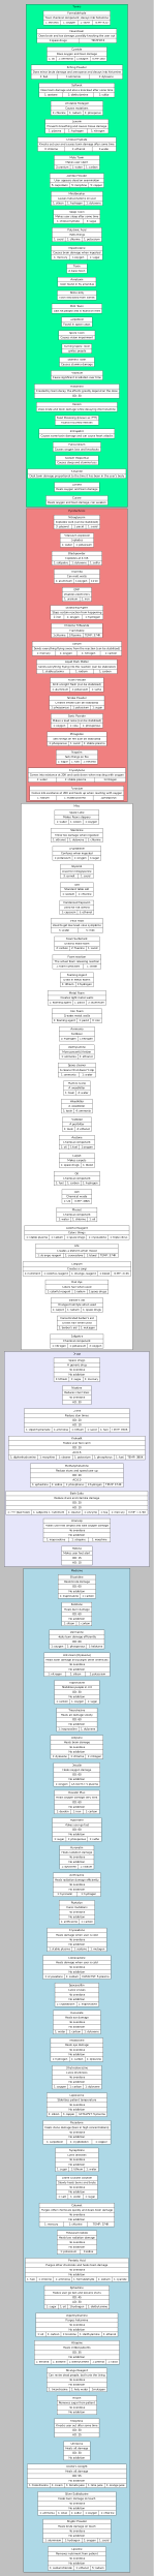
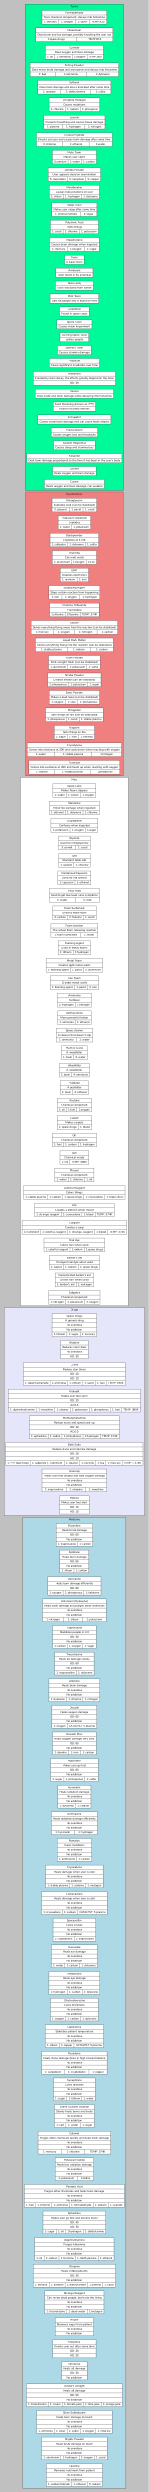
  digraph {
    bgcolor=grey
    rankdir=LR
    splines=none
    fontname=Nunito
    node [bgcolor=white fillcolor=white shape=record style=filled fontname=Nunito]
    n1 [label="Bicaridine | Heals brute damage| OD: 60 |No addiction |{1: inaprovaline | 1: carbon }"]
    n2 [label="Kelotane| Heals burn damage| OD: 60 | No addiction | {1: silicon | 1: carbon}"]
    n3 [label="Dermaline| Heals burn damage efficiently| OD: 60| {1: oxygen| 1: phosporous| 1: kelotane}"]
    n4 [label="Anti-toxin (Dylovene)| Heals toxin damage and purges other chemicals| No overdose| No addiction | {1: nitrogen| 1: silicon| 1: potassium}"]
    n5 [label="Inaprovaline| Stabilizes people in crit| OD: 30 | No addiction | {1: carbon | 1: oxygen| 1: sugar}"]
    n6 [label="Tricordrazine| Heals all damage slowly| OD: 60 | No addiction | {1: inaprovaline | 1: dylovene}"]
    n7 [label="Alkysine| Heals brain damage| No overdose| No addiction | {1: dylovene| 1: chlorine | 1: nitrogen}"]
    n8 [label="Dexalin| Heals oxygen damage| OD: 60| No addiction| {2: oxygen |CATALYST: 5 plasma}"]
    n9 [label="Dexalin Plus| Heals oxygen damage very well| OD: 60| No addiction| {1: dexalin| 1: iron| 1: carbon}"]
    n10 [label="Hyperzine| Makes user go fast | OD: 60 | No addiction | {1: sugar| 1: phosporous | 1: sulfur}"]
    n11 [label="Hyronalin| Heals radiation damage| No overdose| No addiction| {1: dylovene| 1: radium}"]
    n12 [label="Arithrazine| Heals radiation damage efficiently| No overdose| No addiction | {1: hyronalin | 1: hydrogen}"]
    n13 [label="Ryetalyn| Cures mutations| No overdose| No addiction| {1: arithrazine |1: carbon}"]
    n14 [label="Cryoxadone| Heals damage when user is cold| No overdose| No addiction| {1: stable plasma| 1: acetone | 1: mutagen}"]
    n15 [label="Clonexadone | Heals damage when user is cold| No overdose| No addiction| {1: cryoxadone| 1: sodium| CATALYST: 5 plasma}"]
    n16 [label="Spaceacillin| Cures viruses | No overdose | No addiction | {1: cryptobiolin | 1: inaprovaline}"]
    n17 [label="Inacusiate| Heals ear damage| No overdose | No addiction | {1: water | 1: carbon| 1: dylovene}"]
    n18 [label="Imidazoline| Heals eye damage| No overdose | No addiction | {1: hydrogen | 1: carbon| 1: dylovene}"]
    n19 [label="Ethylredoxrazine| Cures drunkness| No overdose | No addiction | {1: oxygen | 1: carbon| 1: dylovene}"]
    n20 [label="Leporazine| Stabilizes patient temperature| No overdose| No addiction| {1: silicon| 1: copper| CATALYST: 5 plasma}"]
    n21 [label="Rezadone| Heals clone damage (toxic in high concentrations) | No overdose | No addiction| {1: carpotoxin | 1: cryptobiolin | 1: copper}"]
    n22 [label="Synaptizine| Cures diseases | No overdose | No addiction | {1: sugar | 1: lithium | 1: water}"]
    n23 [label="Saline Glucose Solution| Slowly heals burns and brute| No overdose| No addiction |{1: salt | 1: water| 1: sugar}"]
    n24 [label="Calomel | Purges other chemicals quickly and deals toxin damage| No overdose| No addiction |{1: mercury | 1: chlorine| TEMP: 374K}"]
    n25 [label="Potassium Iodide| Heals low radiation damage| No overdose| No addiction| {1: potassium| 1:iodine}"]
    n26 [label="Pentetic Acid| Purges other chemicals and heals toxin damage| No overdose| No addiction| {1: fuel| 1: chlorine| 1: ammonia| 1: formaldehyde| 1: sodium| 1: cyanide}"]
    n27 [label="Ephedrine| Makes user go fast and lessens stuns| OD: 45 | AD: 30 | {1: sugar| 1: oil| 1:hydrogen| 1: diethylamine}"]
    n28 [label="Dipenhydramine| Purges histamine| No overdose| No addiction |{1: oil | 1: carbon | 1: bromine | 1: diethylamine| 1: ethanol}"]
    n29 [label="Atropine| Heals critted patients| OD: 35| No addiction | {1: ethanol| 1: acetone | 1: diethylamine| 1: phenol | 1: sacid}"]
-   n30 [label="Strange Reagent| Can revive dead people, but hurts the living| No overdose| No addiction| {1: tricordrazine |1: holy water | 1:mutagen}"]
+   n30 [label="Strange Reagent| Can revive dead people, but hurts the living| No overdose| No addiction| {1: tricordrazine |1: dead water | 1:mutagen}"]
    n31 [label="Insulin | Removes sugar from patient| No overdose | No addiction"]
    n32 [label="Morphine | Knocks user out after some time | OD: 30 | AD: 25"]
    n33 [label="Omnizine | Heals all damage | OD: 30 | No addiction"]
    n34 [label="Doctor's Delight | Heals all damage | OD: 55 | No addiction | {1: tricordrazine | 1: cream | 1: tomato juice | 1: lime juice | 1: orange juice}"]
    n35 [label="Silver Sulfadiazine | Heals burn damage on touch| No overdose| No addiction| {1: ammonia|1: silver|1: sulfur|1: oxygen|1: chlorine}"]
    n36 [label="Styptic Powder | Heals brute damage on touch| No overdose | No addiction| {1: aluminium| 1: hydrogen| 1: oxygen |1: sacid}"]
    n37 [label="Lipozine | Removes nutriment from patient| No overdose | No addiction| {1: sodiumchloride| 1: ethanol | 5: radium}"]
    n38 [label="Space Drugs| A generic drug| No overdose |No addiction | {1: lithium| 1: sugar| 1: mercury}"]
    n39 [label="Nicotine| Reduces stun times| No overdose| AD: 30"]
    n40 [label="Crank| Reduce stun times| OD: 20| AD: 10|{1: dipenhydramate| 1: ammonia | 1: lithium| 1: sacid| 1: fuel | TEMP: 390K}"]
    n41 [label="Krokodil| Makes user feel calm| OD: 20 | AD:15| {1: diphenhydramine| 1: morphine| 1: cleaner| 1: potassium | 1: phosphorus| 1: fuel| TEMP: 380K}"]
    n42 [label="Methanphetamine| Reduce stuns and speed user up| OD: 20| AD:10 |{1: ephedrine| 1: iodine| 1: phosphorus | 1:hydrogen| TEMP: 374K }"]
    n43 [label="Bath Salts| Reduce stuns and stamina damage| OD: 20| AD: 10 |{ 1: ???? (bad food)| 1: saltpetre 1: nutriment| 1: cleaner| 1: enzyme| 1: tea |1: mercury| TEMP = 374K}"]
    n44 [label="Aranesp| Makes user feel amped and take oxygen damage | No overdose | No addiction | {1: inaprovaline| 1: atropine| 1: morphine}"]
    n45 [label="Hotline| Makes user feel alert | OD: 15 | AD: 10"]
    n46 [label="Space Lube| Makes floors slippery| {1: water | 1: silicon | 1: oxygen}"]
    n47 [label="Sterilizine| Minor tox damage when ingested| {1: ethanol| 1: dylovene| 1: chlorine}"]
    n48 [label="Cryptobiolin| Confuses when ingested|{1: potassium| 1: oxygen| 1:sugar}"]
    n49 [label="Glycerol| Used for nitroglycerine| {3: cornoil| 1: sacid}"]
    n50 [label="Salt| Standard table salt| {1: sodium| 1: chlorine}"]
    n51 [label="Condensed Capsacin| Used for riot control| {1: capsacin | 5: ethanol}"]
    n52 [label="Virus Food| Used to get low level virus symptoms| {5: water|5: milk}"]
    n53 [label="Foam Surfactant| Used to make foam| {2: carbon| 2: fluorine| 1: sacid}"]
    n54 [label="Foam reaction| The actual foam releasing reaction| {1: foam surfactant| 1: water}"]
    n55 [label="Foaming Agent| Used in metal foams|{1: lithium | 1:hydrogen}"]
    n56 [label="Metal Foam| Creates light metal walls| {1: foaming agent| 1: pacid | 3: aluminium}"]
    n57 [label="Iron Foam| Creates metal walls| {1: foaming agent| 1: pacid | 3: iron}"]
    n58 [label="Ammonia| Fertilizer | {3: hydrogen | 1:nitrogen}"]
    n59 [label="Diethylamine| More powerful fertizer | {1: ammonia | 1: ethanol}"]
    n60 [label="Space cleaner| A cleaner that doesn't slip| {1: ammonia | 1: water}"]
    n61 [label="Plant-b-Gone| A weedkiller|{1: toxin | 4: water}"]
    n62 [label="Weedkiller| A weedkiller|{1: toxin | 4: ammonia}"]
    n63 [label="Pestkiller| A pestkiller|{1: toxin | 4: ethanol}"]
    n64 [label="Acetone| Chemical component|{1: oil | 1:fuel| 1:oxygen}"]
    n65 [label="Carpet | Makes carpets | {1: space drugs | 1: blood}"]
    n66 [label="Oil| Chemical component | {1: fuel| 1: carbon| 1: hydrogen}"]
    n67 [label="Ash| Chemical waste | {1: Oil | TEMP: 480K}"]
    n68 [label="Phenol| Chemical component| {1: water| 1: chlorine| 1: oil}"]
    n69 [label="Colorful Reagent| Colors things| {1: stable plasma| 1: radium| 1: space drugs | 1: cryoxadone | 1: triple citrus}"]
    n70 [label="Life| Creates a lifeform when mixed | {1: strange reagent | 1: cryoxadone | 1: blood| TEMP: 374K}"]
    n71 [label="Corgium| Creates a corgi| {1: nutriment | 1: colorful_reagent| 1: strange_reagent| 1: blood| TEMP: 374K}"]
    n72 [label="Hair dye| Colors hair when used | {1: colorful reagent| 1:radium | 1:space drugs}"]
    n73 [label="Barber's aid| Changes hairstyle when used| {1: carpet| 1: radium| 1: space drugs}"]
    n74 [label="Concentrated barber's aid| Grows hair when used| {1: barber's aid| 1: mutagen}"]
    n75 [label="Saltpetre| Chemical component| {1: nitrogen| 1: potassium| 3: oxygen}"]
    n76 [label="Nitroglycerin| Explodes well (can be stabilized)|{3: glycerol| 1: pacid| 1: sacid}"]
    n77 [label="Potassium explosion| Explodes|{1: water | 1: potassium}"]
    n78 [label="Blackpowder| Explodes at 474K|{1: saltpetre| 1: dylovene | 1: sulfur}"]
    n79 [label="Thermite| Can melt walls| {1: aluminium| 1:oxygen | 1:iron}"]
    n80 [label="EMP| Disables electronics | {1: uranium | 1: iron}"]
    n81 [label="Stabilizing Agent| Stops certain reaction from happening| {1: iron| 1: oxygen| 1: hydrogen}"]
    n82 [label="Chlorine Trifluoride| Flammable| {1:chlorine | 3:fluorine | TEMP: 374K}"]
    n83 [label="Sorium| Sends everything flying away from the reaction (can be stabilized)| {1: mercury| 1: oxygen | 1: nitrogen| 1: carbon}"]
    n84 [label="Liquid Dark Matter| Sends everything flying into the reaction (can be stabilized)| {1: stable plasma| 1: radium| 1: carbon}"]
    n85 [label="Flash Powder| Emit a bright flash (can be stabilized)|{1: aluminium| 1: potassium| 1: sulfur}"]
    n86 [label="Smoke Powder| Creates smoke (can be stabilized)|{1: phosporous| 1: potassium| 1: sugar}"]
    n87 [label="Sonic Powder| Makes a loud noise (can be stabilized)|{1: oxygen| 1: cola | 1: phosporous}"]
    n88 [label="Phlogiston| Sets things on fire (can be stabilized)| {1: phosporous| 1: sacid| 1: stable plasma}"]
    n89 [label="Napalm| Sets things on fire|{1: sugar| 1: fuel| 1: ethanol}"]
    n90 [label="Cryostylene| Comes into existance at 20K and cools down when reacting with oxygen|{1: water| 1: stable plasma | 1:nitrogen}"]
    n91 [label="Pyrosium| Comes into existance at 20K and heats up when reacting with oxygen|{1: radium| 1: stable plasma | 1:phosporus}"]
    n92 [label="Formaldehyde| Toxic chemical component, decays into histamine|{1: ethanol| 1: oxygen| 1: silver| TEMP:420}"]
    n93 [label="Neurotoxin| Does brain and tox damage, possibly knocking the user out|{1:space drugs| TEMP:674}"]
    n94 [label="Cyanide| Does oxygen and toxic damage| {1: oil| 1: ammonia| 1:oxygen| TEMP:380}"]
    n95 [label="Itching Powder| Does minor brute damage and annoyance and decays into histamine|{1: fuel| 1:ammonia| 1: dylovene}"]
    n96 [label="Sulfonal| Does toxin damage and also a knockout after some time| {1: acetone|1: diethylamine| 1: sulfur}"]
    n97 [label="Unstable Mutagen| Causes mutations| {1: chlorine | 1: radium| 1: phosporus}"]
    n98 [label="Lexorin| Prevents breathing and causes tissue damage| {1: plasma| 1: hydrogen | 1: nitrogen}"]
    n99 [label="Chloral Hydrate| Knocks out user and causes toxin damage after some time| {3: chlorine | 1: ethanol | 1:water}"]
    n100 [label="Mute Toxin| Makes user silent | {2:uranium | 1: water | 1: carbon}"]
    n101 [label="Zombie Powder| User appears dead on examination| {5: carpotoxin | 5: morphine | 5: copper}"]
    n102 [label="Mindbreaker| Causes hallucinations on user| {1: silicon| 1: hydrogen| 1: dylovene}"]
    n103 [label="Sleep Toxin| Makes user sleep after some time| {1: chloral hydrate | 4: sugar}"]
    n104 [label="Polytrinic Acid| Melts things | {1: sacid | 1: chlorine | 1: potassium}"]
    n105 [label="Impedrezene| Causes brain damage when ingested| {1: mercury| 1:oxygen| 1: sugar}"]
    n106 [label="Toxin| A basic toxin"]
    n107 [label="Amatoxin| Toxin found in fly amanitas"]
    n108 [label="Slime Jelly| Toxin extracted from slimes"]
    n109 [label="Mint Toxin| Gibs fat people and is found on mint"]
    n110 [label="Carpotoxin| Found in space carps"]
    n111 [label="Spore Toxin| Causes vision impairment"]
    n112 [label="Burning Spore Toxin| Ignites people"]
    n113 [label="Stamina Toxin| Causes stamina damage"]
    n114 [label="Polonium| Cause significant irradiation over time"]
    n115 [label="Histamine | Created by toxin decay, the effects greatly depend on the dose| OD: 30"]
    n116 [label="Venom| Does brute and toxin damage while decaying into histamine"]
    n117 [label="Food Poisoning (known as ????)| Found in burned messes"]
    n118 [label="Initropidril| Causes some toxin damage and can cause heart attacks"]
    n119 [label="Pancuronium| Causes oxygen loss and knockouts"]
    n120 [label="Sodium thiopental| Causes sleep and stamina loss"]
    n121 [label="Amanitin| Deal toxin damage proportional to the time it has been in the user's body"]
    n122 [label="Coniine| Deals oxygen and toxin damage"]
    n123 [label="Curare| Deals oxygen and toxin damage, can weaken"]
    subgraph cluster_1 {
      bgcolor=lightblue
      label=Medicine
      n1
      n2
      n3
      n4
      n5
      n6
      n7
      n8
      n9
      n10
      n11
      n12
      n13
      n14
      n15
      n16
      n17
      n18
      n19
      n20
      n21
      n22
      n23
      n24
      n25
      n26
      n27
      n28
      n29
      n30
      n31
      n32
      n33
      n34
      n35
      n36
      n37
    }
    subgraph cluster_2 {
      bgcolor=lavender
      label=Drugs
      n38
      n39
      n40
      n41
      n42
      n43
      n44
      n45
    }
    subgraph cluster_3 {
      bgcolor=white
      label=Misc
      n46
      n47
      n48
      n49
      n50
      n51
      n52
      n53
      n54
      n55
      n56
      n57
      n58
      n59
      n60
      n61
      n62
      n63
      n64
      n65
      n66
      n67
      n68
      n69
      n70
      n71
      n72
      n73
      n74
      n75
    }
    subgraph cluster_4 {
      bgcolor=lightcoral
      label=Pyrotechnics
      n76
      n77
      n78
      n79
      n80
      n81
      n82
      n83
      n84
      n85
      n86
      n87
      n88
      n89
      n90
      n91
    }
    subgraph cluster_5 {
      bgcolor=mediumspringgreen
      label=Toxins
      n92
      n93
      n94
      n95
      n96
      n97
      n98
      n99
      n100
      n101
      n102
      n103
      n104
      n105
      n106
      n107
      n108
      n109
      n110
      n111
      n112
      n113
      n114
      n115
      n116
      n117
      n118
      n119
      n120
      n121
      n122
      n123
    }
  }
